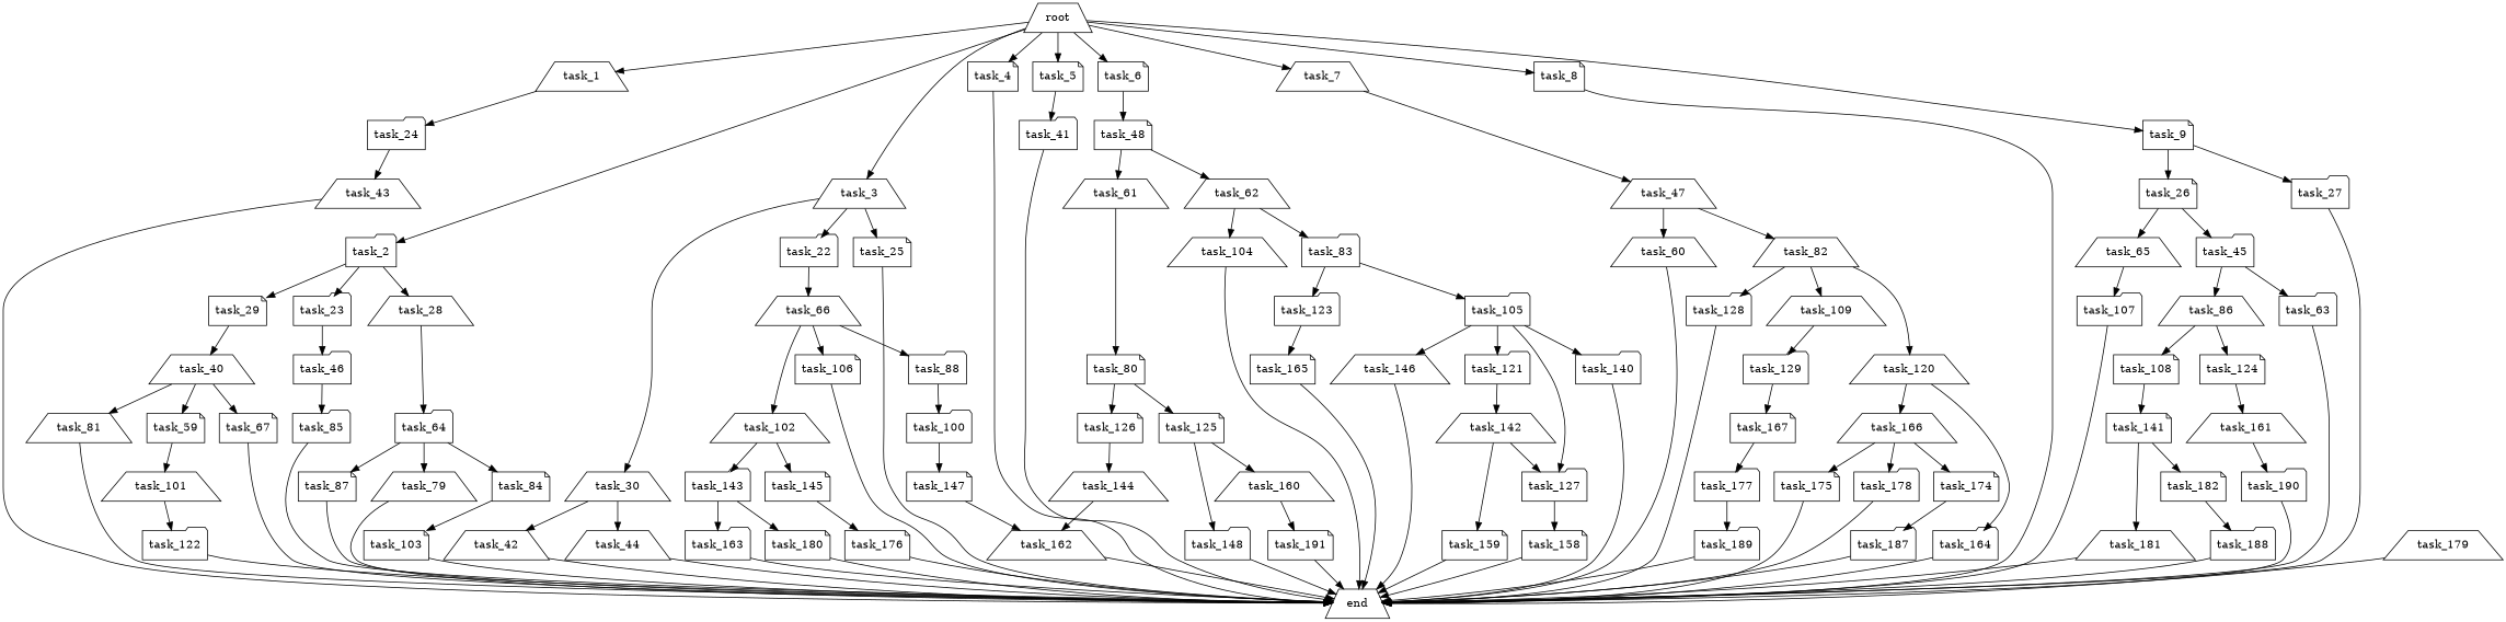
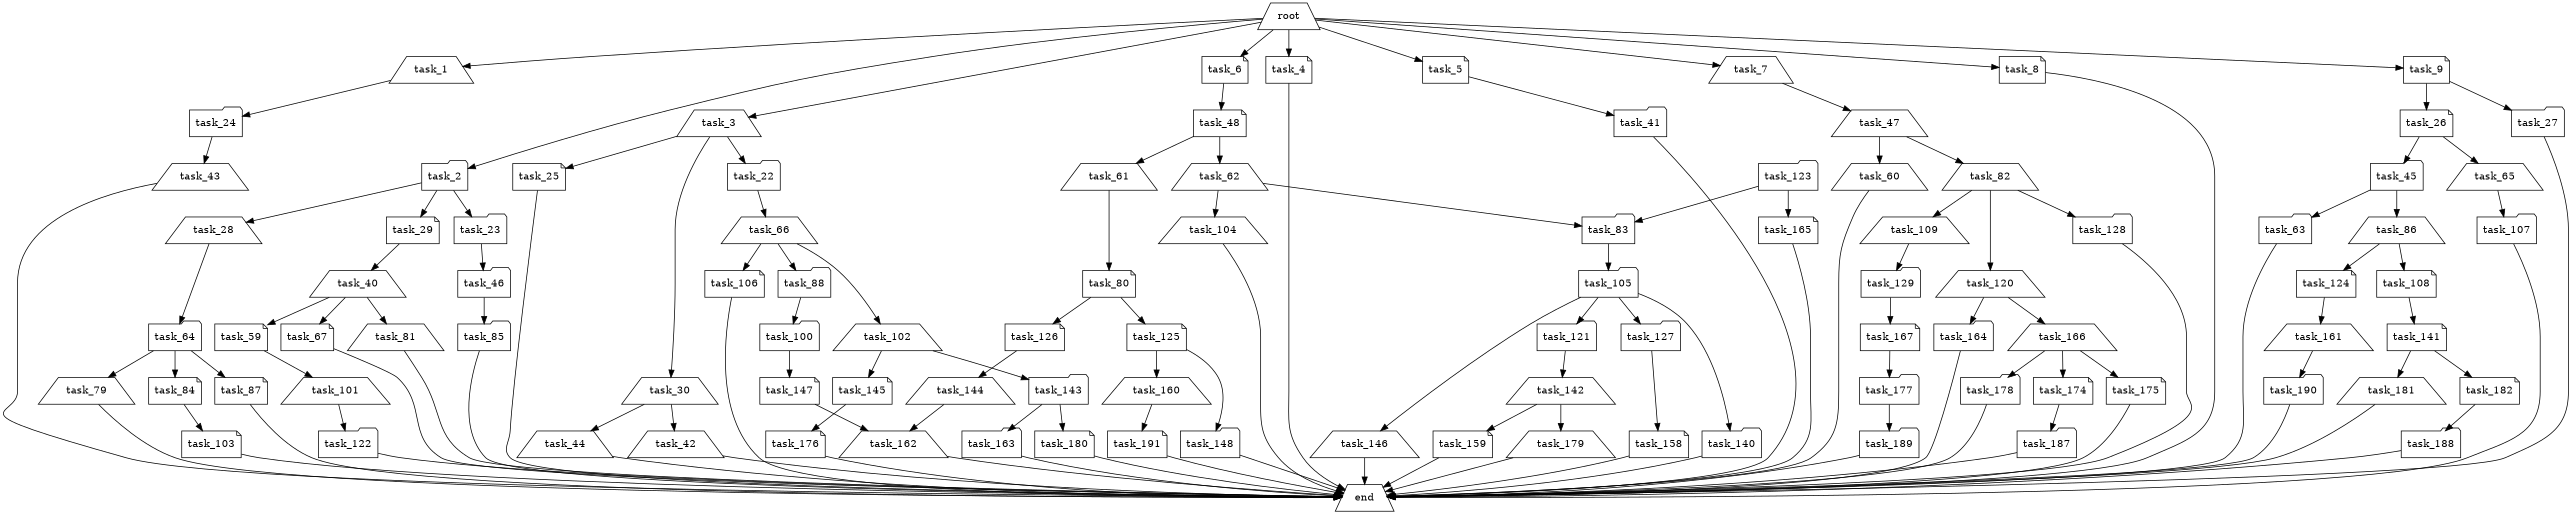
  digraph {
    node [shape=trapezium]
    root
    task_1
    task_2 [shape=folder]
    task_3
    task_4 [shape=note]
    task_5 [shape=note]
    task_6 [shape=note]
    task_7
    task_8 [shape=note]
    task_9 [shape=note]
    task_24 [shape=folder]
    task_23 [shape=folder]
    task_28
    task_29 [shape=note]
    task_22 [shape=folder]
    task_25 [shape=note]
    task_30
    end
    task_41 [shape=folder]
    task_48 [shape=note]
    task_47
    task_26 [shape=note]
    task_27 [shape=folder]
    task_43
    task_46 [shape=folder]
    task_64 [shape=folder]
    task_40
    task_66
    task_42
    task_44
    task_61
    task_62
    task_60
    task_82
    task_45 [shape=folder]
    task_65
    task_88 [shape=folder]
    task_102
    task_106 [shape=note]
    task_85 [shape=folder]
    task_63 [shape=folder]
    task_86
    task_107 [shape=folder]
    task_79
    task_84 [shape=note]
    task_87 [shape=note]
    task_59 [shape=note]
    task_67 [shape=note]
    task_81
    task_101
    task_108 [shape=note]
    task_124 [shape=note]
    task_109
    task_120
    task_128 [shape=folder]
    task_80 [shape=note]
    task_83 [shape=folder]
    task_104
    task_122 [shape=folder]
    task_125 [shape=note]
    task_126 [shape=note]
    task_105 [shape=folder]
    task_123 [shape=folder]
    task_103 [shape=note]
    task_100 [shape=folder]
    task_143 [shape=folder]
    task_145 [shape=note]
    task_148 [shape=folder]
    task_160
    task_144
    task_129 [shape=folder]
    task_164 [shape=folder]
    task_166
    task_121 [shape=folder]
    task_127 [shape=folder]
    task_140 [shape=folder]
    task_146
    task_165 [shape=note]
    task_141 [shape=note]
    task_161
    task_147 [shape=note]
    task_162
    task_163 [shape=folder]
    task_180 [shape=note]
    task_176 [shape=note]
    task_142
    task_158 [shape=note]
    task_181
    task_182 [shape=note]
    task_167 [shape=note]
    task_174 [shape=note]
    task_175 [shape=note]
    task_178 [shape=folder]
    task_159 [shape=note]
    task_179
    task_190 [shape=folder]
    task_191 [shape=note]
    task_177 [shape=folder]
    task_188 [shape=folder]
    task_187 [shape=folder]
    task_189 [shape=folder]
    root -> task_1
    root -> task_2
    root -> task_3
    root -> task_4
    root -> task_5
    root -> task_6
    root -> task_7
    root -> task_8
    root -> task_9
    task_1 -> task_24
    task_2 -> task_23
    task_2 -> task_28
    task_2 -> task_29
    task_3 -> task_22
    task_3 -> task_25
    task_3 -> task_30
    task_4 -> end
    task_5 -> task_41
    task_6 -> task_48
    task_7 -> task_47
    task_8 -> end
    task_9 -> task_26
    task_9 -> task_27
    task_24 -> task_43
    task_23 -> task_46
    task_28 -> task_64
    task_29 -> task_40
    task_22 -> task_66
    task_25 -> end
    task_30 -> task_42
    task_30 -> task_44
    task_41 -> end
    task_48 -> task_61
    task_48 -> task_62
    task_47 -> task_60
    task_47 -> task_82
    task_26 -> task_45
    task_26 -> task_65
    task_27 -> end
    task_43 -> end
    task_46 -> task_85
    task_64 -> task_79
    task_64 -> task_84
    task_64 -> task_87
    task_40 -> task_59
    task_40 -> task_67
    task_40 -> task_81
    task_66 -> task_88
    task_66 -> task_102
    task_66 -> task_106
    task_42 -> end
    task_44 -> end
    task_61 -> task_80
    task_62 -> task_83
    task_62 -> task_104
    task_60 -> end
    task_82 -> task_109
    task_82 -> task_120
    task_82 -> task_128
    task_45 -> task_63
    task_45 -> task_86
    task_65 -> task_107
    task_88 -> task_100
    task_102 -> task_143
    task_102 -> task_145
    task_106 -> end
    task_85 -> end
    task_63 -> end
    task_86 -> task_108
    task_86 -> task_124
    task_107 -> end
    task_79 -> end
    task_84 -> task_103
    task_87 -> end
    task_59 -> task_101
    task_67 -> end
    task_81 -> end
    task_101 -> task_122
    task_108 -> task_141
    task_124 -> task_161
    task_109 -> task_129
    task_120 -> task_164
    task_120 -> task_166
    task_128 -> end
    task_80 -> task_125
    task_80 -> task_126
    task_83 -> task_105
-   task_83 -> task_123
+   task_123 -> task_83
    task_104 -> end
    task_122 -> end
    task_125 -> task_148
    task_125 -> task_160
    task_126 -> task_144
    task_105 -> task_121
    task_105 -> task_127
    task_105 -> task_140
    task_105 -> task_146
    task_123 -> task_165
    task_103 -> end
    task_100 -> task_147
    task_143 -> task_163
    task_143 -> task_180
    task_145 -> task_176
    task_148 -> end
    task_160 -> task_191
    task_144 -> task_162
    task_129 -> task_167
    task_164 -> end
    task_166 -> task_174
    task_166 -> task_175
    task_166 -> task_178
    task_121 -> task_142
    task_127 -> task_158
    task_140 -> end
    task_146 -> end
    task_165 -> end
    task_141 -> task_181
    task_141 -> task_182
    task_161 -> task_190
    task_147 -> task_162
    task_162 -> end
    task_163 -> end
    task_180 -> end
    task_176 -> end
    task_142 -> task_159
-   task_142 -> task_127
+   task_142 -> task_179
    task_158 -> end
    task_181 -> end
    task_182 -> task_188
    task_167 -> task_177
    task_174 -> task_187
    task_175 -> end
    task_178 -> end
    task_159 -> end
    task_179 -> end
    task_190 -> end
    task_191 -> end
    task_177 -> task_189
    task_188 -> end
    task_187 -> end
    task_189 -> end
  }
